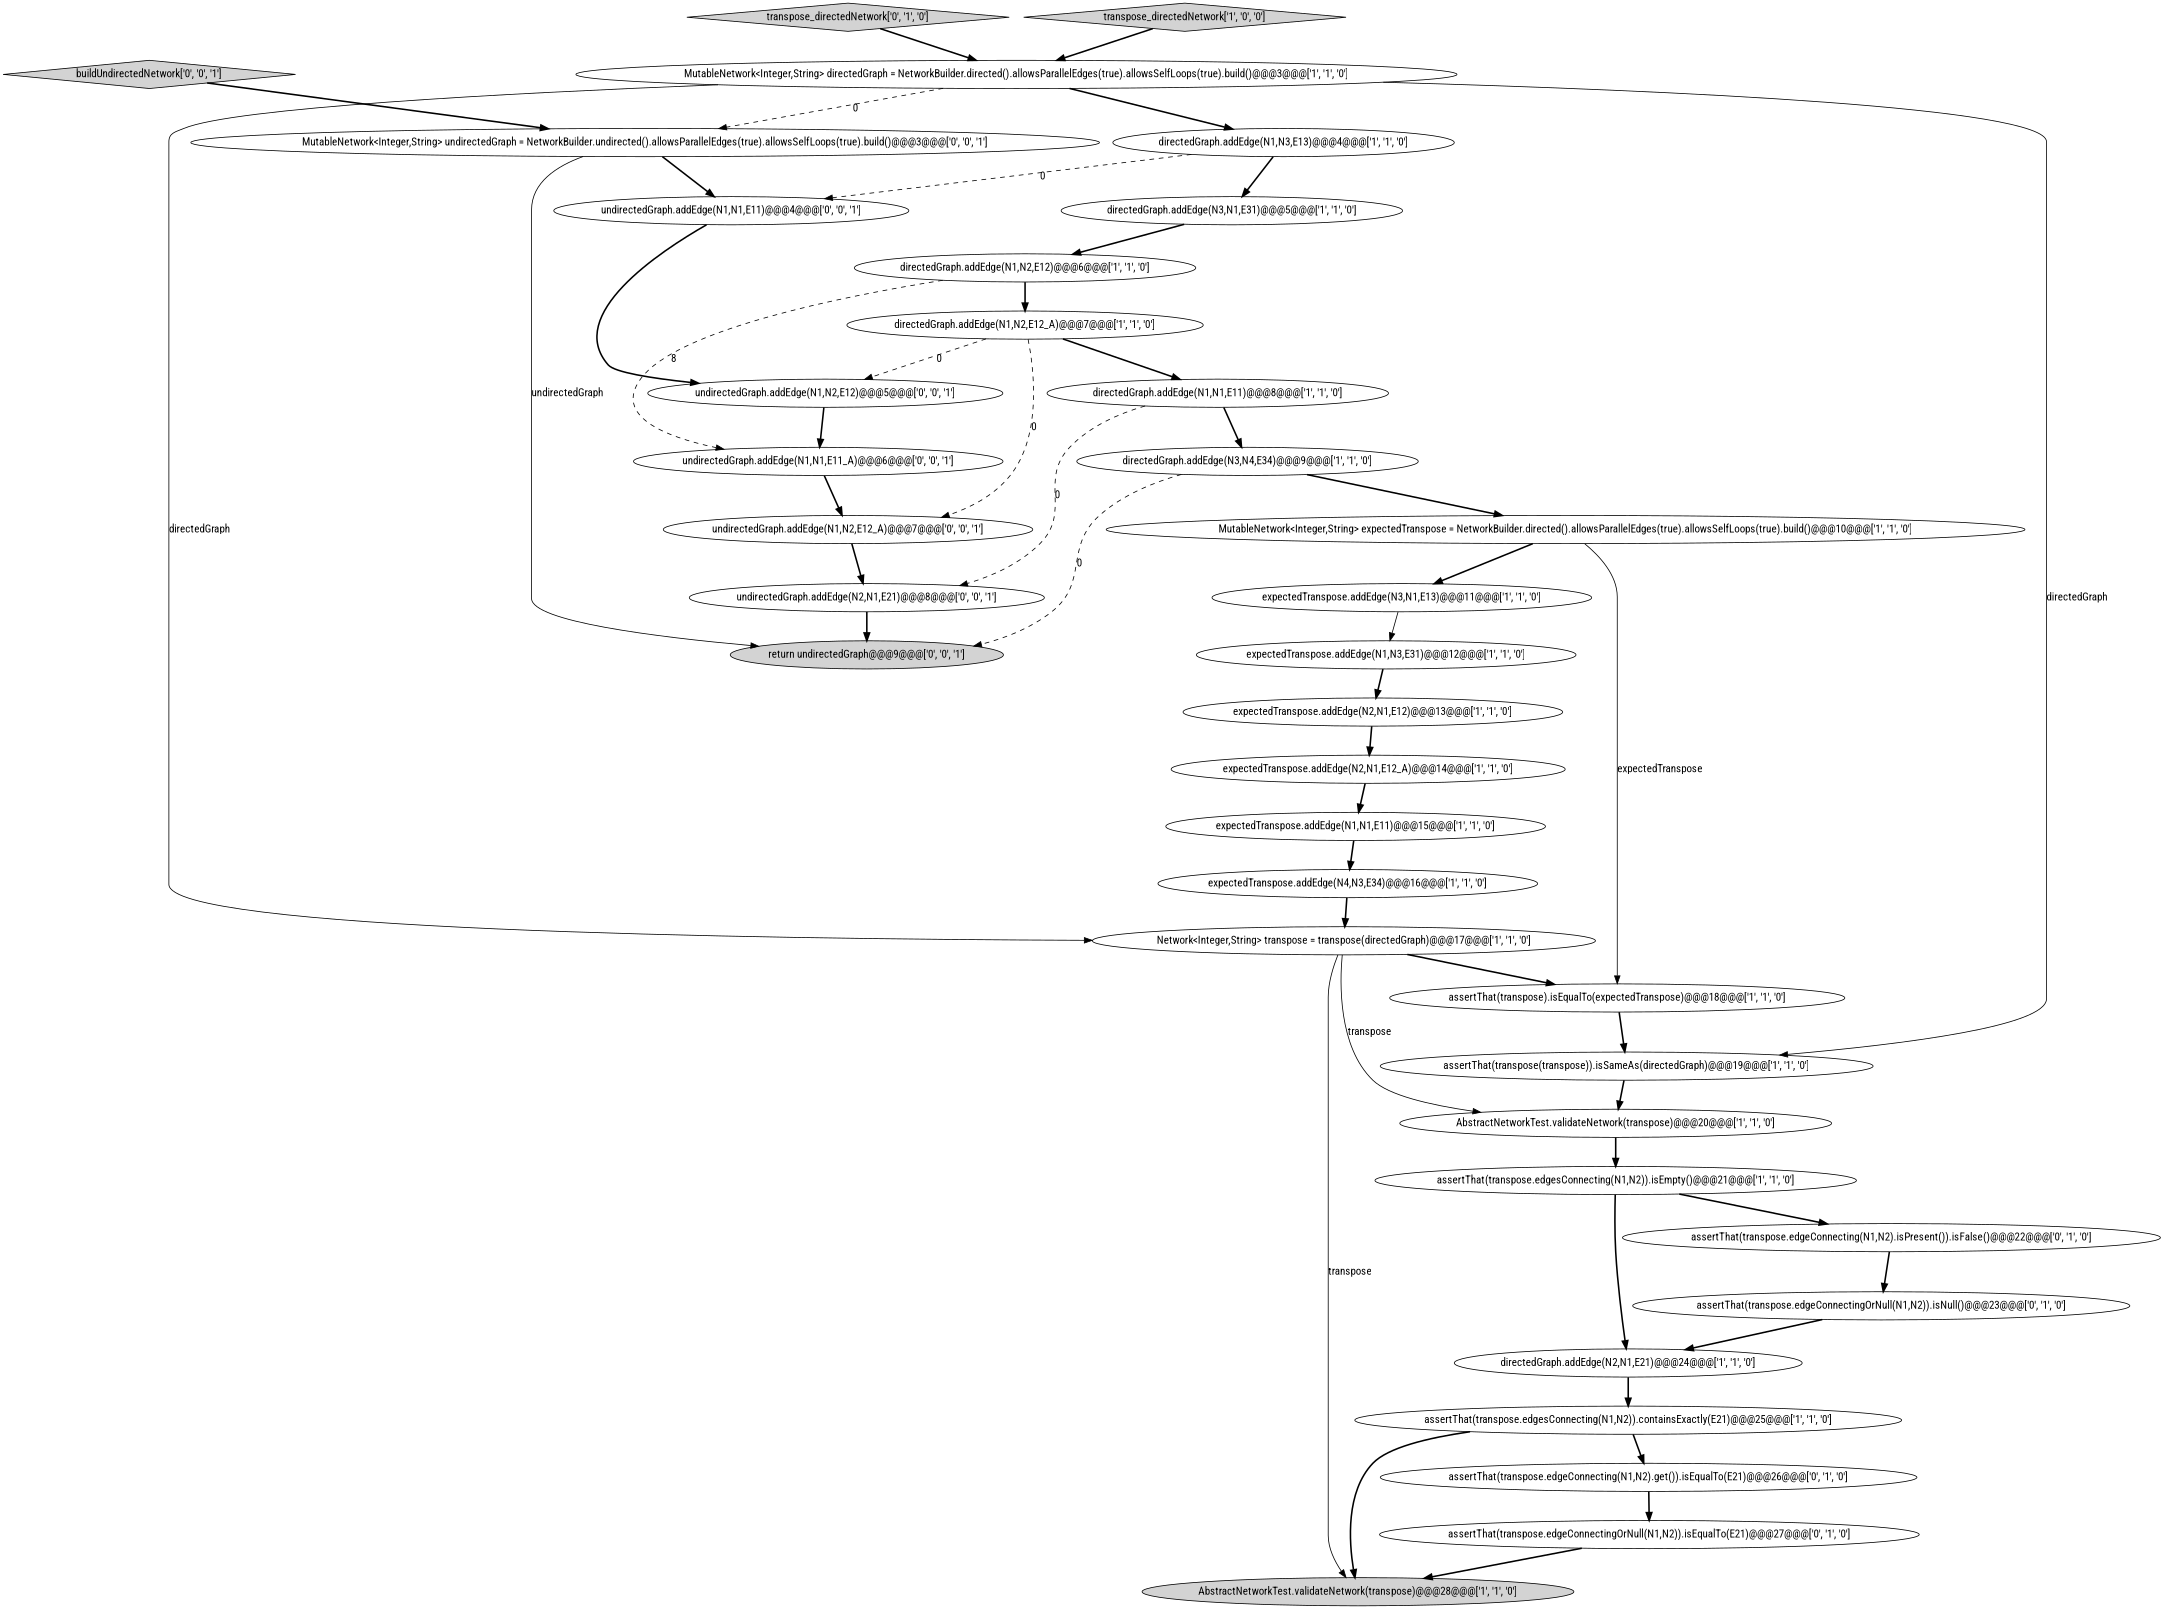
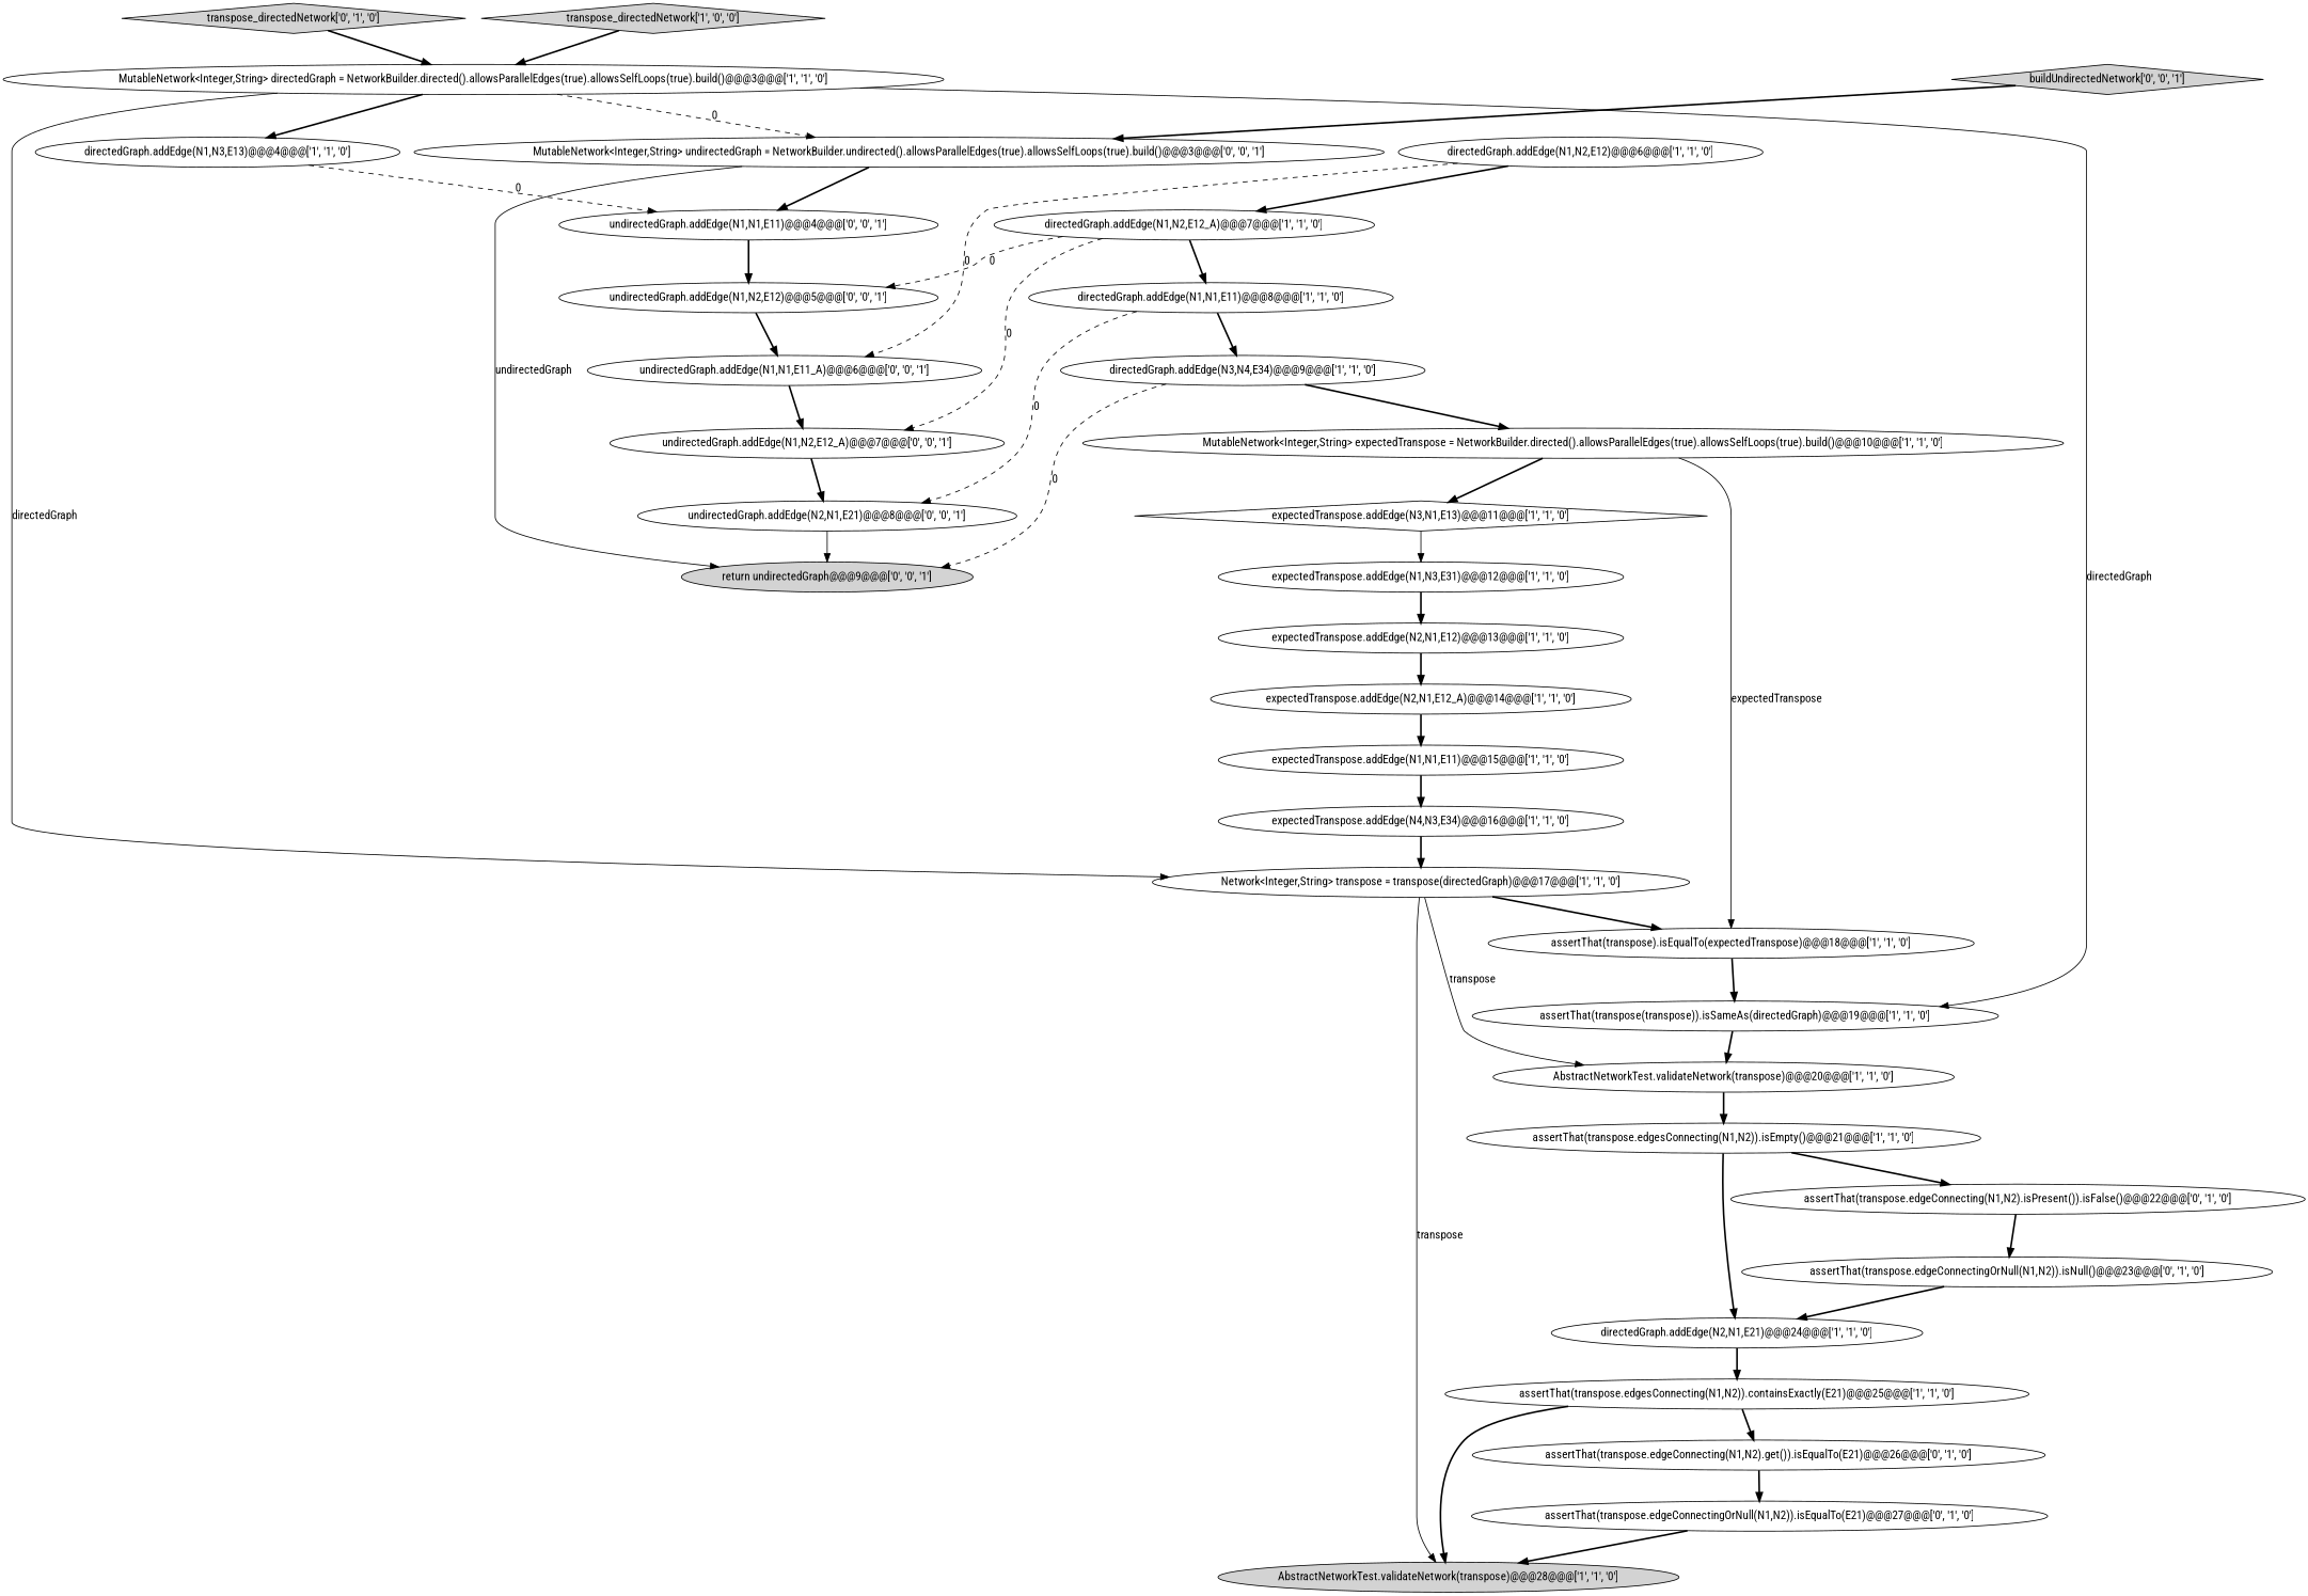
  digraph {
    fontname="Roboto Condensed"
    node [fillcolor=white fontname="Roboto Condensed" shape=ellipse style=filled]
    edge [fontname="Roboto Condensed" style=bold]
    n1 [label="directedGraph.addEdge(N1,N2,E12)@@@6@@@['1', '1', '0']"]
    n2 [label="undirectedGraph.addEdge(N1,N1,E11_A)@@@6@@@['0', '0', '1']"]
    n3 [label="directedGraph.addEdge(N1,N2,E12_A)@@@7@@@['1', '1', '0']"]
    n4 [label="undirectedGraph.addEdge(N1,N2,E12_A)@@@7@@@['0', '0', '1']"]
    n5 [label="undirectedGraph.addEdge(N1,N2,E12)@@@5@@@['0', '0', '1']"]
    n6 [label="directedGraph.addEdge(N1,N1,E11)@@@8@@@['1', '1', '0']"]
    n7 [fillcolor=lightgray label="transpose_directedNetwork['0', '1', '0']" shape=diamond]
    n8 [label="MutableNetwork<Integer,String> directedGraph = NetworkBuilder.directed().allowsParallelEdges(true).allowsSelfLoops(true).build()@@@3@@@['1', '1', '0']"]
    n9 [label="Network<Integer,String> transpose = transpose(directedGraph)@@@17@@@['1', '1', '0']"]
    n10 [label="assertThat(transpose(transpose)).isSameAs(directedGraph)@@@19@@@['1', '1', '0']"]
    n11 [label="MutableNetwork<Integer,String> undirectedGraph = NetworkBuilder.undirected().allowsParallelEdges(true).allowsSelfLoops(true).build()@@@3@@@['0', '0', '1']"]
    n12 [label="directedGraph.addEdge(N1,N3,E13)@@@4@@@['1', '1', '0']"]
    n13 [label="assertThat(transpose).isEqualTo(expectedTranspose)@@@18@@@['1', '1', '0']"]
    n14 [label="AbstractNetworkTest.validateNetwork(transpose)@@@20@@@['1', '1', '0']"]
    n15 [fillcolor=lightgray label="AbstractNetworkTest.validateNetwork(transpose)@@@28@@@['1', '1', '0']"]
    n16 [label="assertThat(transpose.edgesConnecting(N1,N2)).isEmpty()@@@21@@@['1', '1', '0']"]
    n17 [label="undirectedGraph.addEdge(N1,N1,E11)@@@4@@@['0', '0', '1']"]
    n18 [fillcolor=lightgray label="return undirectedGraph@@@9@@@['0', '0', '1']"]
-   n19 [label="directedGraph.addEdge(N3,N1,E31)@@@5@@@['1', '1', '0']"]
    n20 [label="assertThat(transpose.edgeConnecting(N1,N2).isPresent()).isFalse()@@@22@@@['0', '1', '0']"]
    n21 [label="assertThat(transpose.edgeConnectingOrNull(N1,N2)).isNull()@@@23@@@['0', '1', '0']"]
    n22 [label="directedGraph.addEdge(N2,N1,E21)@@@24@@@['1', '1', '0']"]
    n23 [label="assertThat(transpose.edgeConnectingOrNull(N1,N2)).isEqualTo(E21)@@@27@@@['0', '1', '0']"]
    n24 [label="undirectedGraph.addEdge(N2,N1,E21)@@@8@@@['0', '0', '1']"]
    n25 [label="assertThat(transpose.edgesConnecting(N1,N2)).containsExactly(E21)@@@25@@@['1', '1', '0']"]
    n26 [label="assertThat(transpose.edgeConnecting(N1,N2).get()).isEqualTo(E21)@@@26@@@['0', '1', '0']"]
    n27 [label="MutableNetwork<Integer,String> expectedTranspose = NetworkBuilder.directed().allowsParallelEdges(true).allowsSelfLoops(true).build()@@@10@@@['1', '1', '0']"]
-   n28 [label="expectedTranspose.addEdge(N3,N1,E13)@@@11@@@['1', '1', '0']"]
+   n28 [label="expectedTranspose.addEdge(N3,N1,E13)@@@11@@@['1', '1', '0']" shape=diamond]
    n29 [label="expectedTranspose.addEdge(N1,N3,E31)@@@12@@@['1', '1', '0']"]
    n30 [label="directedGraph.addEdge(N3,N4,E34)@@@9@@@['1', '1', '0']"]
    n31 [fillcolor=lightgray label="buildUndirectedNetwork['0', '0', '1']" shape=diamond]
    n32 [label="expectedTranspose.addEdge(N4,N3,E34)@@@16@@@['1', '1', '0']"]
    n33 [label="expectedTranspose.addEdge(N2,N1,E12_A)@@@14@@@['1', '1', '0']"]
    n34 [label="expectedTranspose.addEdge(N1,N1,E11)@@@15@@@['1', '1', '0']"]
    n35 [label="expectedTranspose.addEdge(N2,N1,E12)@@@13@@@['1', '1', '0']"]
    n36 [fillcolor=lightgray label="transpose_directedNetwork['1', '0', '0']" shape=diamond]
-   n1 -> n2 [label=8 style=dashed]
+   n1 -> n2 [label=0 style=dashed]
    n1 -> n3
    n2 -> n4
    n3 -> n4 [label=0 style=dashed]
    n3 -> n5 [label=0 style=dashed]
    n3 -> n6
    n4 -> n24
    n5 -> n2
    n6 -> n24 [label=0 style=dashed]
    n6 -> n30
    n7 -> n8
    n8 -> n9 [label=directedGraph style=solid]
    n8 -> n10 [label=directedGraph style=solid]
    n8 -> n11 [label=0 style=dashed]
    n8 -> n12
    n9 -> n13
    n9 -> n14 [label=transpose style=solid]
    n9 -> n15 [label=transpose style=solid]
    n10 -> n14
    n11 -> n17
    n11 -> n18 [label=undirectedGraph style=solid]
    n12 -> n17 [label=0 style=dashed]
-   n12 -> n19
    n13 -> n10
    n14 -> n16
    n16 -> n20
    n16 -> n22
    n17 -> n5
-   n19 -> n1
    n20 -> n21
    n21 -> n22
    n22 -> n25
    n23 -> n15
-   n24 -> n18
+   n24 -> n18 [style=solid]
    n25 -> n15
    n25 -> n26
    n26 -> n23
    n27 -> n13 [label=expectedTranspose style=solid]
    n27 -> n28
    n28 -> n29 [style=solid]
    n29 -> n35
    n30 -> n18 [label=0 style=dashed]
    n30 -> n27
    n31 -> n11
    n32 -> n9
    n33 -> n34
    n34 -> n32
    n35 -> n33
    n36 -> n8
  }
